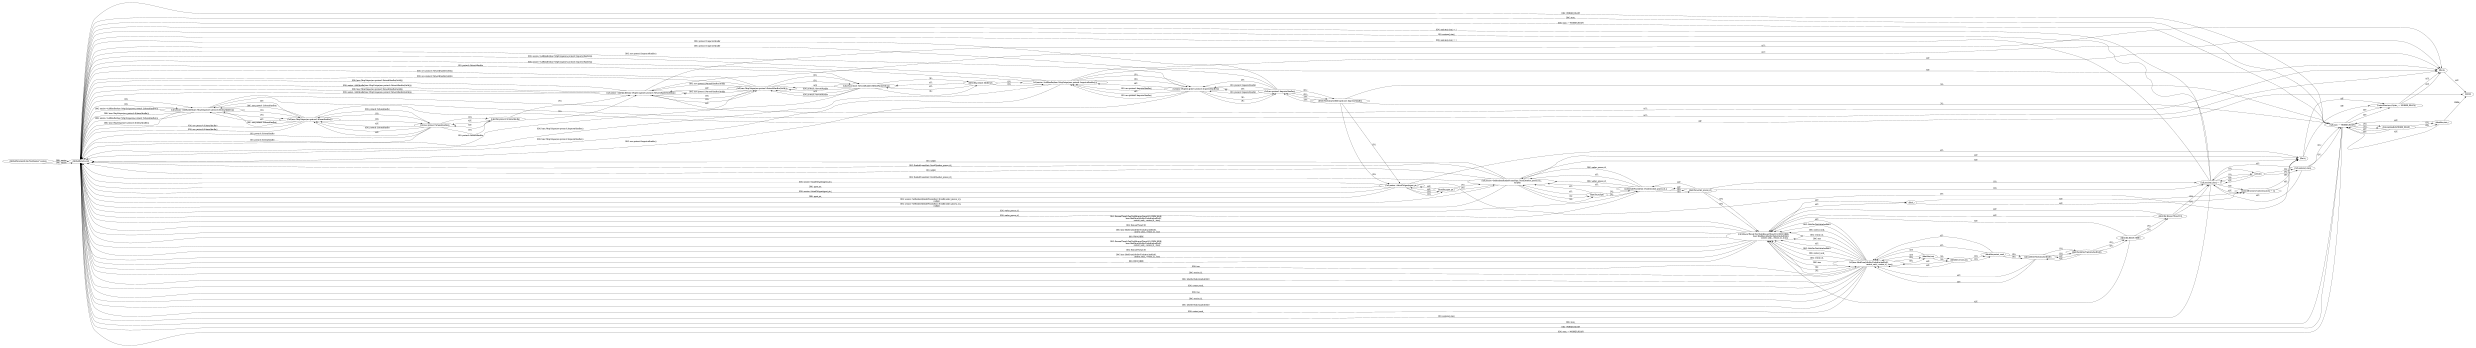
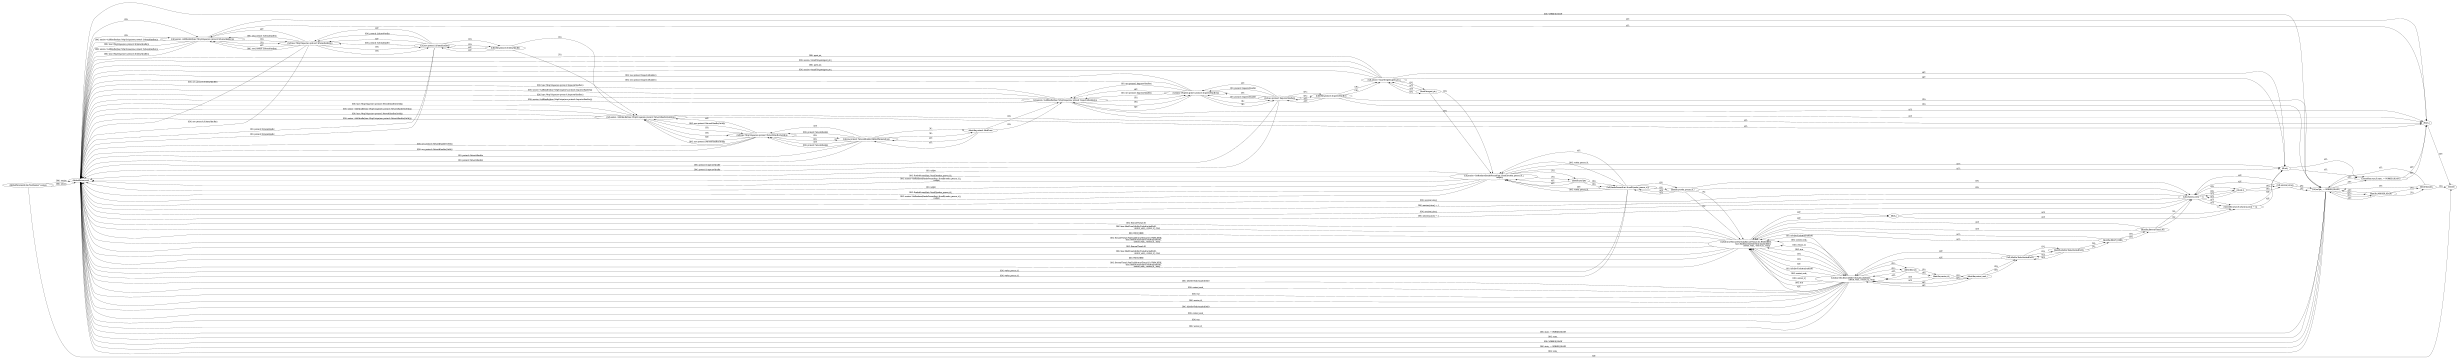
  digraph {
    fontname="PT Serif"
    rankdir=LR
    node [fontname="PT Serif"]
    edge [fontname="PT Serif"]
    n1 [label="(MethodReturn,void)"]
    n2 [label="(Call,session->AddHandler(base::WrapUnique(new protocol::SchemaHandler())))"]
    n3 [label="(Block,)"]
    n4 [label="(Call,base::WrapUnique(new protocol::SchemaHandler()))"]
    n5 [label="(MethodParameterIn,DevToolsSession* session)"]
    1000100
    n7 [label="(Identifier,agent_ptr_)"]
    n8 [label="(Call,session->AttachToAgent(agent_ptr_))"]
    n9 [label="(Call,session->SetRenderer(RenderProcessHost::FromID(worker_process_id_),\n                         nullptr))"]
    n10 [label="(Block,)"]
    n11 [label="(Identifier,nullptr)"]
    n12 [label="(ControlStructure,if (state_ == WORKER_READY))"]
    n13 [label="(Call,base::WrapUnique(new protocol::InspectorHandler()))"]
    n14 [label="(Call,session->AddHandler(base::WrapUnique(new protocol::InspectorHandler())))"]
    n15 [label="(Call,new protocol::InspectorHandler())"]
-   n16 [label="(SetDevToolsAttachedOnIO,protocol::InspectorHandler)"]
-   n17 [label="(Call,state_ == WORKER_READY)"]
-   n18 [label="(SchemaHandler,WORKER_READY)"]
+   n16 [label="(Identifier,protocol::InspectorHandler)"]
+   n17 [label="(Call,nullptr_ == WORKER_READY)"]
+   n18 [label="(Identifier,WORKER_READY)"]
    n19 [label="(Call,session->AddHandler(base::WrapUnique(new protocol::NetworkHandler(GetId()))))"]
    n20 [label="(Call,base::WrapUnique(new protocol::NetworkHandler(GetId())))"]
    n21 [label="(Call,new protocol::NetworkHandler(MethodParameterIn()))"]
    n22 [label="(Identifier,protocol::BindOnce)"]
    n23 [label="(Call,new protocol::SchemaHandler())"]
    n24 [label="(Identifier,protocol::SchemaHandler)"]
    n25 [label="(Identifier,state_)"]
    n26 [label="(Literal,1)"]
    n27 [label="(Call,sessions().size() == 1)"]
    n28 [label="(Call,sessions().size())"]
    n29 [label="(ControlStructure,if (sessions().size() == 1))"]
    n30 [label="(Block,)"]
    n31 [label="(Identifier,BrowserThread::IO)"]
    n32 [label="(Call,BrowserThread::PostTask(BrowserThread::IO, FROM_HERE,\n                               base::BindOnce(&SetDevToolsAttachedOnIO,\n                                              context_weak_, version_id_, true)))"]
    n33 [label="(Call,base::BindOnce(&SetDevToolsAttachedOnIO,\n                                              context_weak_, version_id_, true))"]
    n34 [label="(Identifier,READY_HERE)"]
    n35 [label="(Identifier,true)"]
    n36 [label="(Identifier,version_id_)"]
    n37 [label="(Call,&SetDevToolsAttachedOnIO)"]
    n38 [label="(Identifier,SetDevToolsAttachedOnIO)"]
    n39 [label="(Identifier,context_weak_)"]
    n40 [label="(Call,RenderProcessHost::FromID(worker_process_id_))"]
    n41 [label="(Identifier,worker_process_id_)"]
    n1 -> n2 [label="CFG: "]
    n1 -> n2 [label="CFG: "]
    n2 -> n1 [label="DDG: session->AddHandler(base::WrapUnique(new protocol::SchemaHandler()))"]
    n2 -> n1 [label="DDG: base::WrapUnique(new protocol::SchemaHandler())"]
    n2 -> n1 [label="DDG: session->AddHandler(base::WrapUnique(new protocol::SchemaHandler()))"]
    n2 -> n1 [label="DDG: base::WrapUnique(new protocol::SchemaHandler())"]
    n2 -> n3 [label="AST: "]
    n2 -> n3 [label="AST: "]
    n2 -> n4 [label="CFG: "]
    n2 -> n4 [label="CFG: "]
    n3 -> 1000100 [label="AST: "]
    n4 -> n1 [label="DDG: new protocol::SchemaHandler()"]
    n4 -> n1 [label="DDG: new protocol::SchemaHandler()"]
    n4 -> n2 [label="AST: "]
    n4 -> n2 [label="DDG: new protocol::SchemaHandler()"]
    n4 -> n2 [label="AST: "]
    n4 -> n2 [label="DDG: new protocol::SchemaHandler()"]
    n4 -> n23 [label="CFG: "]
    n4 -> n23 [label="CFG: "]
    n5 -> n1 [label="DDG: session"]
    n5 -> n1 [label="DDG: session"]
-   n4 -> 1000100 [label="AST: "]
+   n5 -> 1000100 [label="AST: "]
    n7 -> n8 [label="AST: "]
    n7 -> n8 [label="AST: "]
    n7 -> n9 [label="CFG: "]
    n7 -> n9 [label="CFG: "]
    n8 -> n1 [label="DDG: agent_ptr_"]
    n8 -> n1 [label="DDG: session->AttachToAgent(agent_ptr_)"]
    n8 -> n1 [label="DDG: agent_ptr_"]
    n8 -> n1 [label="DDG: session->AttachToAgent(agent_ptr_)"]
    n8 -> n7 [label="CFG: "]
    n8 -> n7 [label="CFG: "]
    n8 -> n10 [label="AST: "]
    n8 -> n10 [label="AST: "]
    n9 -> n1 [label="DDG: nullptr"]
    n9 -> n1 [label="DDG: RenderProcessHost::FromID(worker_process_id_)"]
    n9 -> n1 [label="DDG: session->SetRenderer(RenderProcessHost::FromID(worker_process_id_),\n                         nullptr)"]
    n9 -> n1 [label="DDG: nullptr"]
    n9 -> n1 [label="DDG: RenderProcessHost::FromID(worker_process_id_)"]
    n9 -> n1 [label="DDG: session->SetRenderer(RenderProcessHost::FromID(worker_process_id_),\n                         nullptr)"]
    n9 -> n10 [label="AST: "]
    n9 -> n10 [label="AST: "]
    n9 -> n11 [label="CFG: "]
    n9 -> n11 [label="CFG: "]
    n10 -> n12 [label="AST: "]
    n10 -> n12 [label="AST: "]
    n11 -> n9 [label="AST: "]
    n11 -> n9 [label="AST: "]
    n11 -> n40 [label="CFG: "]
    n11 -> n40 [label="CFG: "]
    n12 -> n3 [label="AST: "]
    n12 -> n3 [label="AST: "]
    n13 -> n1 [label="DDG: new protocol::InspectorHandler()"]
    n13 -> n1 [label="DDG: new protocol::InspectorHandler()"]
    n13 -> n14 [label="AST: "]
    n13 -> n14 [label="DDG: new protocol::InspectorHandler()"]
    n13 -> n14 [label="AST: "]
    n13 -> n14 [label="DDG: new protocol::InspectorHandler()"]
    n13 -> n15 [label="CFG: "]
    n13 -> n15 [label="CFG: "]
    n14 -> n1 [label="DDG: base::WrapUnique(new protocol::InspectorHandler())"]
    n14 -> n1 [label="DDG: session->AddHandler(base::WrapUnique(new protocol::InspectorHandler()))"]
    n14 -> n1 [label="DDG: base::WrapUnique(new protocol::InspectorHandler())"]
    n14 -> n1 [label="DDG: session->AddHandler(base::WrapUnique(new protocol::InspectorHandler()))"]
    n14 -> n3 [label="AST: "]
    n14 -> n3 [label="AST: "]
    n14 -> n13 [label="CFG: "]
    n14 -> n13 [label="CFG: "]
    n15 -> n1 [label="DDG: protocol::InspectorHandler"]
    n15 -> n1 [label="DDG: protocol::InspectorHandler"]
    n15 -> n13 [label="AST: "]
    n15 -> n13 [label="DDG: protocol::InspectorHandler"]
    n15 -> n13 [label="AST: "]
    n15 -> n13 [label="DDG: protocol::InspectorHandler"]
    n15 -> n16 [label="CFG: "]
    n15 -> n16 [label="CFG: "]
    n16 -> n8 [label="CFG: "]
    n16 -> n8 [label="CFG: "]
    n16 -> n15 [label="AST: "]
    n16 -> n15 [label="AST: "]
    n16 -> n17 [label="CFG: "]
    n16 -> n17 [label="CFG: "]
    n17 -> n1 [label="DDG: state_ == WORKER_READY"]
    n17 -> n1 [label="DDG: state_"]
    n17 -> n1 [label="DDG: WORKER_READY"]
    n17 -> n1 [label="DDG: state_ == WORKER_READY"]
    n17 -> n1 [label="DDG: state_"]
    n17 -> n1 [label="DDG: WORKER_READY"]
    n17 -> n12 [label="AST: "]
    n17 -> n12 [label="AST: "]
    n17 -> n18 [label="CFG: "]
    n17 -> n18 [label="CFG: "]
    n18 -> n17 [label="AST: "]
    n18 -> n17 [label="AST: "]
    n18 -> n25 [label="CFG: "]
    n18 -> n25 [label="CFG: "]
    n19 -> n1 [label="DDG: base::WrapUnique(new protocol::NetworkHandler(GetId()))"]
    n19 -> n1 [label="DDG: session->AddHandler(base::WrapUnique(new protocol::NetworkHandler(GetId())))"]
    n19 -> n1 [label="DDG: base::WrapUnique(new protocol::NetworkHandler(GetId()))"]
    n19 -> n1 [label="DDG: session->AddHandler(base::WrapUnique(new protocol::NetworkHandler(GetId())))"]
    n19 -> n3 [label="AST: "]
    n19 -> n3 [label="AST: "]
    n19 -> n20 [label="CFG: "]
    n19 -> n20 [label="CFG: "]
    n20 -> n1 [label="DDG: new protocol::NetworkHandler(GetId())"]
    n20 -> n1 [label="DDG: new protocol::NetworkHandler(GetId())"]
    n20 -> n19 [label="AST: "]
    n20 -> n19 [label="DDG: new protocol::NetworkHandler(GetId())"]
    n20 -> n19 [label="AST: "]
    n20 -> n19 [label="DDG: new protocol::NetworkHandler(GetId())"]
    n20 -> n21 [label="CFG: "]
    n20 -> n21 [label="CFG: "]
    n21 -> n1 [label="DDG: protocol::NetworkHandler"]
    n21 -> n1 [label="DDG: protocol::NetworkHandler"]
    n21 -> n20 [label="AST: "]
    n21 -> n20 [label="DDG: protocol::NetworkHandler"]
    n21 -> n20 [label="AST: "]
    n21 -> n20 [label="DDG: protocol::NetworkHandler"]
    n21 -> n22 [label="CFG: "]
    n21 -> n22 [label="CFG: "]
    n22 -> n14 [label="CFG: "]
    n22 -> n14 [label="CFG: "]
    n22 -> n21 [label="AST: "]
    n22 -> n21 [label="AST: "]
    n23 -> n1 [label="DDG: protocol::SchemaHandler"]
    n23 -> n1 [label="DDG: protocol::SchemaHandler"]
    n23 -> n4 [label="AST: "]
    n23 -> n4 [label="DDG: protocol::SchemaHandler"]
    n23 -> n4 [label="AST: "]
    n23 -> n4 [label="DDG: protocol::SchemaHandler"]
    n23 -> n24 [label="CFG: "]
    n23 -> n24 [label="CFG: "]
    n24 -> n19 [label="CFG: "]
    n24 -> n19 [label="CFG: "]
    n24 -> n23 [label="AST: "]
    n24 -> n23 [label="AST: "]
-   n25 -> 1000100 [label="FROM: "]
+   n25 -> 1000100 [label="CFG: "]
    n25 -> n17 [label="AST: "]
    n25 -> n17 [label="AST: "]
    n26 -> n27 [label="AST: "]
    n26 -> n27 [label="AST: "]
    n26 -> n28 [label="CFG: "]
    n26 -> n28 [label="CFG: "]
    n27 -> n1 [label="DDG: sessions().size()"]
    n27 -> n1 [label="DDG: sessions().size() == 1"]
    n27 -> n1 [label="DDG: sessions().size()"]
    n27 -> n1 [label="DDG: sessions().size() == 1"]
    n27 -> n26 [label="CFG: "]
    n27 -> n26 [label="CFG: "]
    n27 -> n29 [label="AST: "]
    n27 -> n29 [label="AST: "]
    n28 -> n17 [label="CFG: "]
    n28 -> n17 [label="CFG: "]
    n28 -> n27 [label="AST: "]
    n28 -> n27 [label="AST: "]
    n29 -> n10 [label="AST: "]
    n29 -> n10 [label="AST: "]
    n30 -> n29 [label="AST: "]
    n30 -> n29 [label="AST: "]
    n31 -> n27 [label="CFG: "]
    n31 -> n27 [label="CFG: "]
    n31 -> n32 [label="AST: "]
    n31 -> n32 [label="AST: "]
    n32 -> n1 [label="DDG: BrowserThread::IO"]
    n32 -> n1 [label="DDG: base::BindOnce(&SetDevToolsAttachedOnIO,\n                                              context_weak_, version_id_, true)"]
    n32 -> n1 [label="DDG: FROM_HERE"]
    n32 -> n1 [label="DDG: BrowserThread::PostTask(BrowserThread::IO, FROM_HERE,\n                               base::BindOnce(&SetDevToolsAttachedOnIO,\n                                              context_weak_, version_id_, true))"]
    n32 -> n1 [label="DDG: BrowserThread::IO"]
    n32 -> n1 [label="DDG: base::BindOnce(&SetDevToolsAttachedOnIO,\n                                              context_weak_, version_id_, true)"]
    n32 -> n1 [label="DDG: FROM_HERE"]
    n32 -> n1 [label="DDG: BrowserThread::PostTask(BrowserThread::IO, FROM_HERE,\n                               base::BindOnce(&SetDevToolsAttachedOnIO,\n                                              context_weak_, version_id_, true))"]
    n32 -> n30 [label="AST: "]
    n32 -> n30 [label="AST: "]
    n32 -> n33 [label="CFG: "]
    n32 -> n33 [label="CFG: "]
    n33 -> n1 [label="DDG: &SetDevToolsAttachedOnIO"]
    n33 -> n1 [label="DDG: context_weak_"]
    n33 -> n1 [label="DDG: true"]
    n33 -> n1 [label="DDG: version_id_"]
    n33 -> n1 [label="DDG: &SetDevToolsAttachedOnIO"]
    n33 -> n1 [label="DDG: context_weak_"]
    n33 -> n1 [label="DDG: true"]
    n33 -> n1 [label="DDG: version_id_"]
    n33 -> n32 [label="AST: "]
    n33 -> n32 [label="DDG: &SetDevToolsAttachedOnIO"]
    n33 -> n32 [label="DDG: context_weak_"]
    n33 -> n32 [label="DDG: version_id_"]
    n33 -> n32 [label="DDG: true"]
    n33 -> n32 [label="AST: "]
    n33 -> n32 [label="DDG: &SetDevToolsAttachedOnIO"]
    n33 -> n32 [label="DDG: context_weak_"]
    n33 -> n32 [label="DDG: version_id_"]
    n33 -> n32 [label="DDG: true"]
    n33 -> n35 [label="CFG: "]
    n33 -> n35 [label="CFG: "]
    n34 -> n31 [label="CFG: "]
    n34 -> n31 [label="CFG: "]
    n34 -> n32 [label="AST: "]
    n34 -> n32 [label="AST: "]
    n35 -> n33 [label="AST: "]
    n35 -> n33 [label="AST: "]
    n35 -> n36 [label="CFG: "]
    n35 -> n36 [label="CFG: "]
    n36 -> n33 [label="AST: "]
    n36 -> n33 [label="AST: "]
    n36 -> n39 [label="CFG: "]
    n36 -> n39 [label="CFG: "]
    n37 -> n33 [label="AST: "]
    n37 -> n33 [label="AST: "]
    n37 -> n38 [label="CFG: "]
    n37 -> n38 [label="CFG: "]
    n38 -> n34 [label="CFG: "]
    n38 -> n34 [label="CFG: "]
    n38 -> n37 [label="AST: "]
    n38 -> n37 [label="AST: "]
    n39 -> n33 [label="AST: "]
    n39 -> n33 [label="AST: "]
    n39 -> n37 [label="CFG: "]
    n39 -> n37 [label="CFG: "]
    n40 -> n1 [label="DDG: worker_process_id_"]
    n40 -> n1 [label="DDG: worker_process_id_"]
    n40 -> n9 [label="AST: "]
    n40 -> n9 [label="DDG: worker_process_id_"]
    n40 -> n9 [label="AST: "]
    n40 -> n9 [label="DDG: worker_process_id_"]
    n40 -> n41 [label="CFG: "]
    n40 -> n41 [label="CFG: "]
    n41 -> n27 [label="CFG: "]
    n41 -> n27 [label="CFG: "]
    n41 -> n32 [label="CFG: "]
    n41 -> n32 [label="CFG: "]
    n41 -> n40 [label="AST: "]
    n41 -> n40 [label="AST: "]
  }
